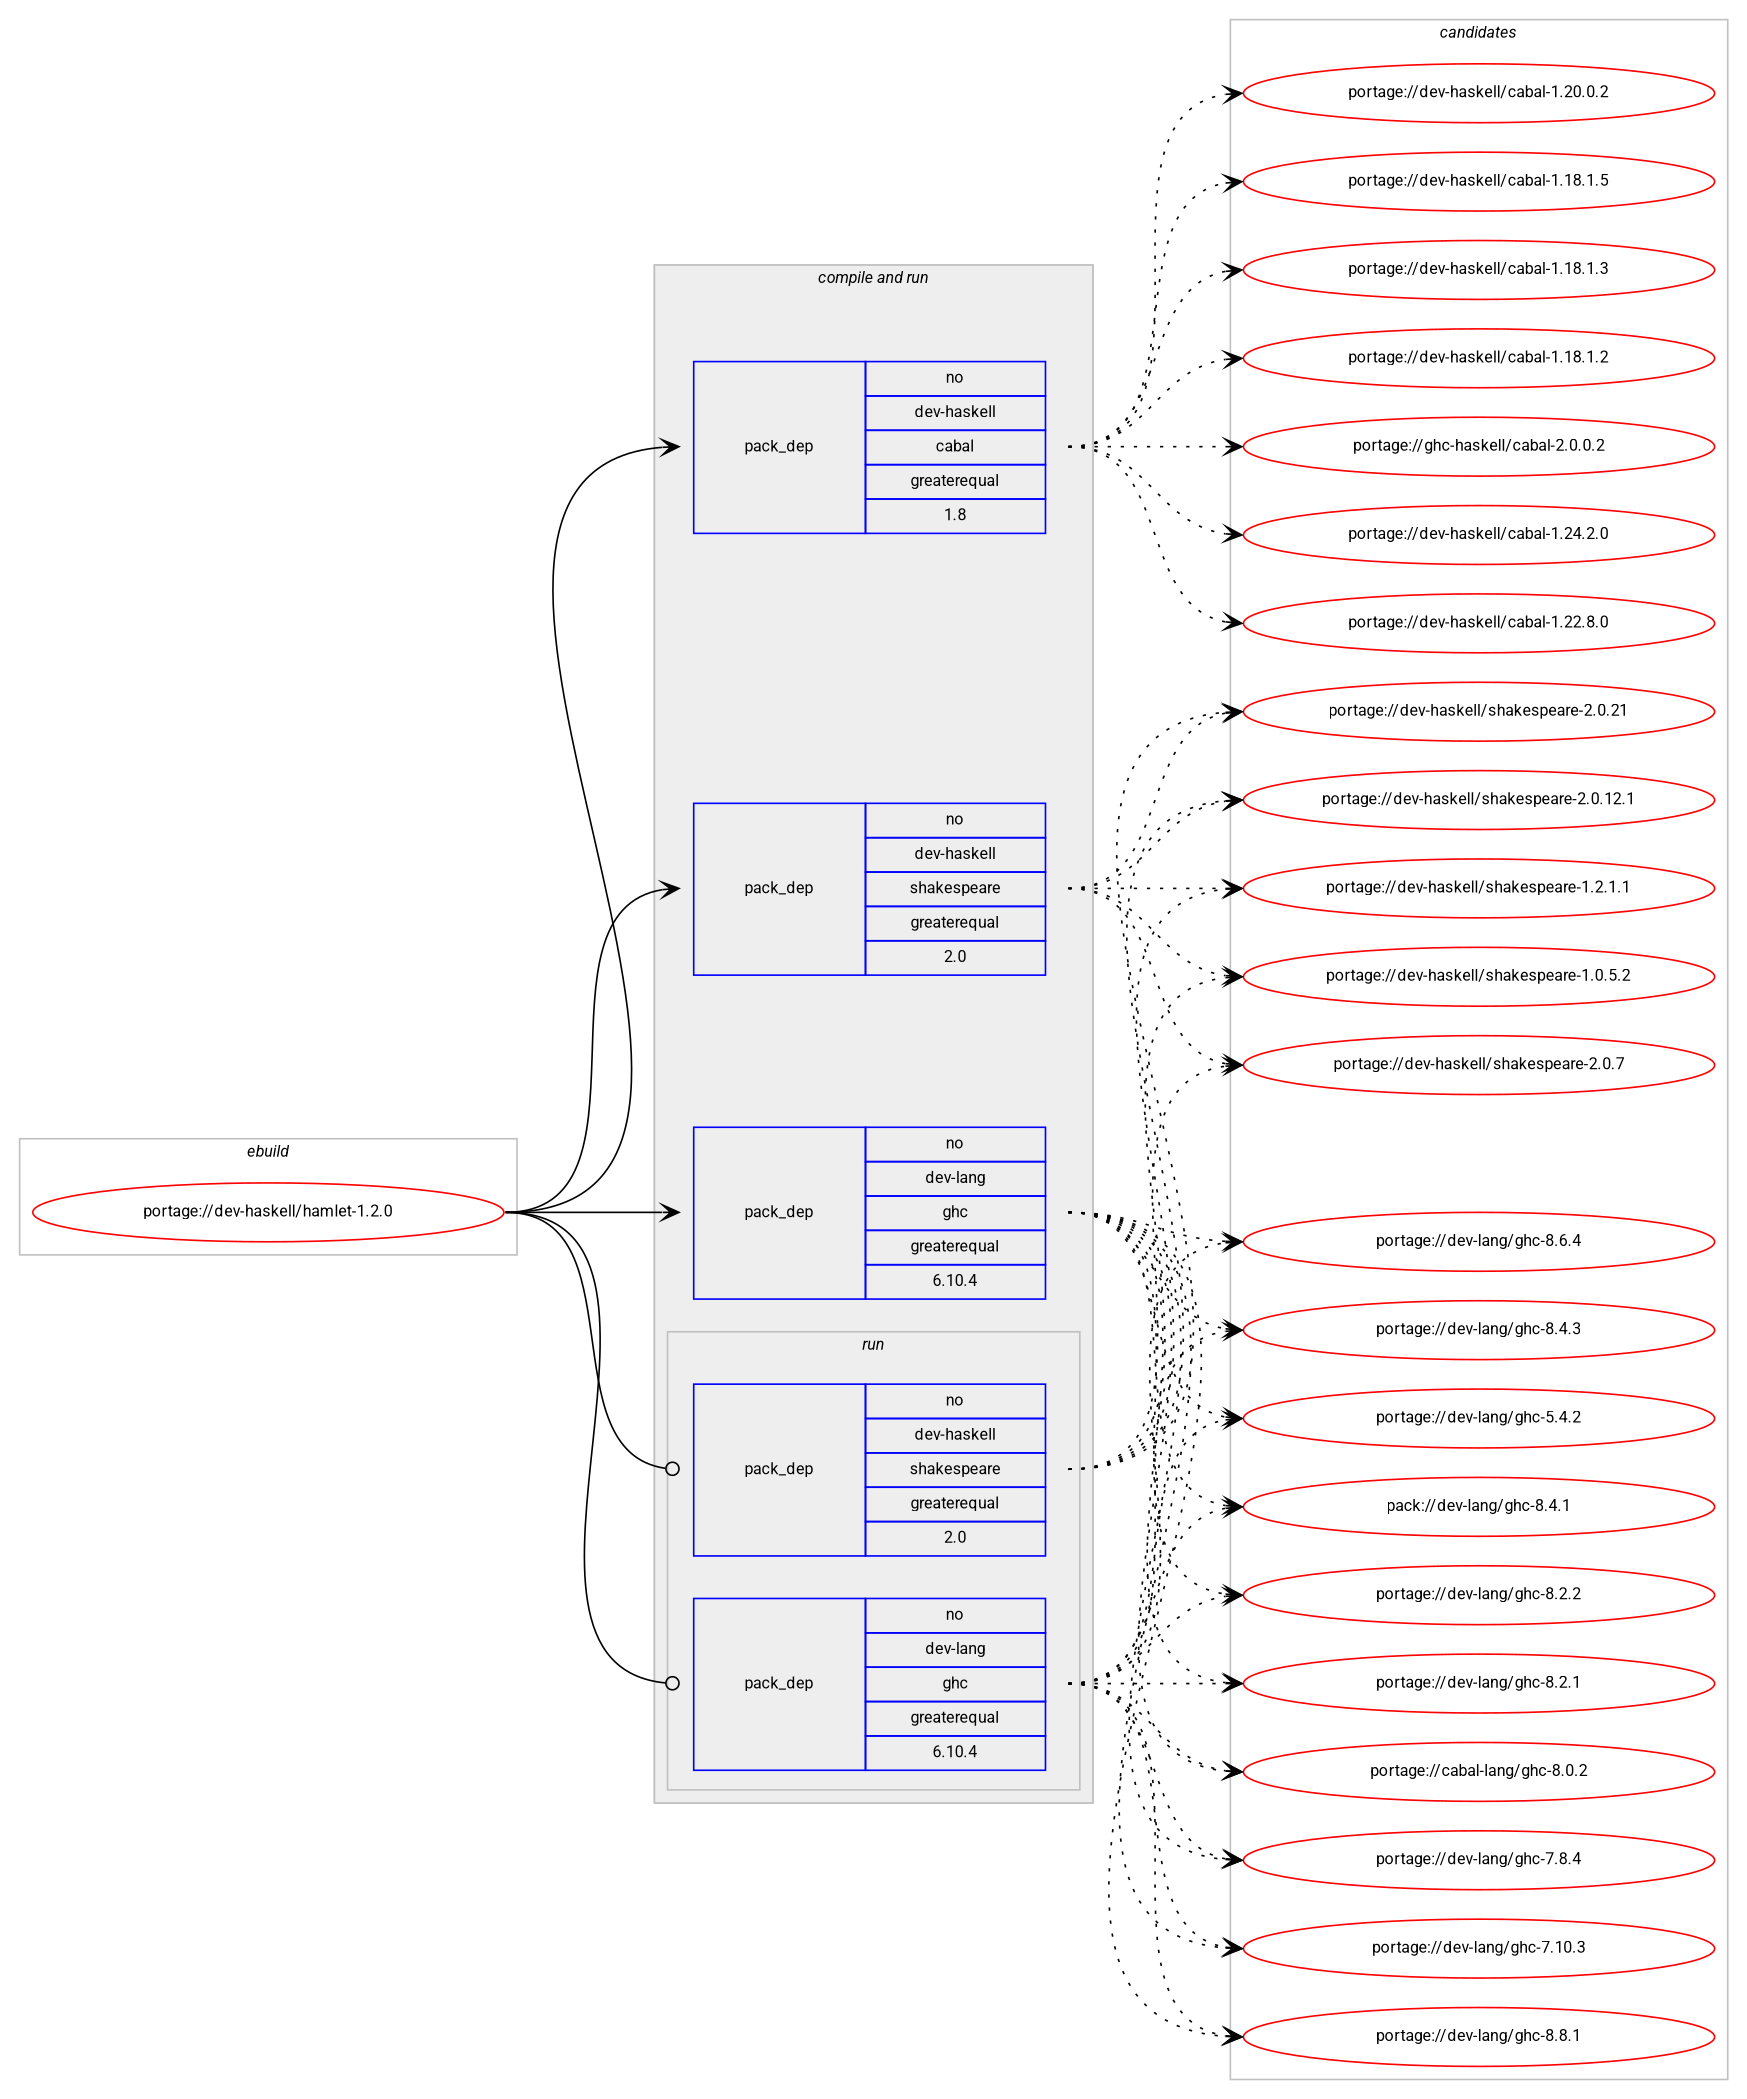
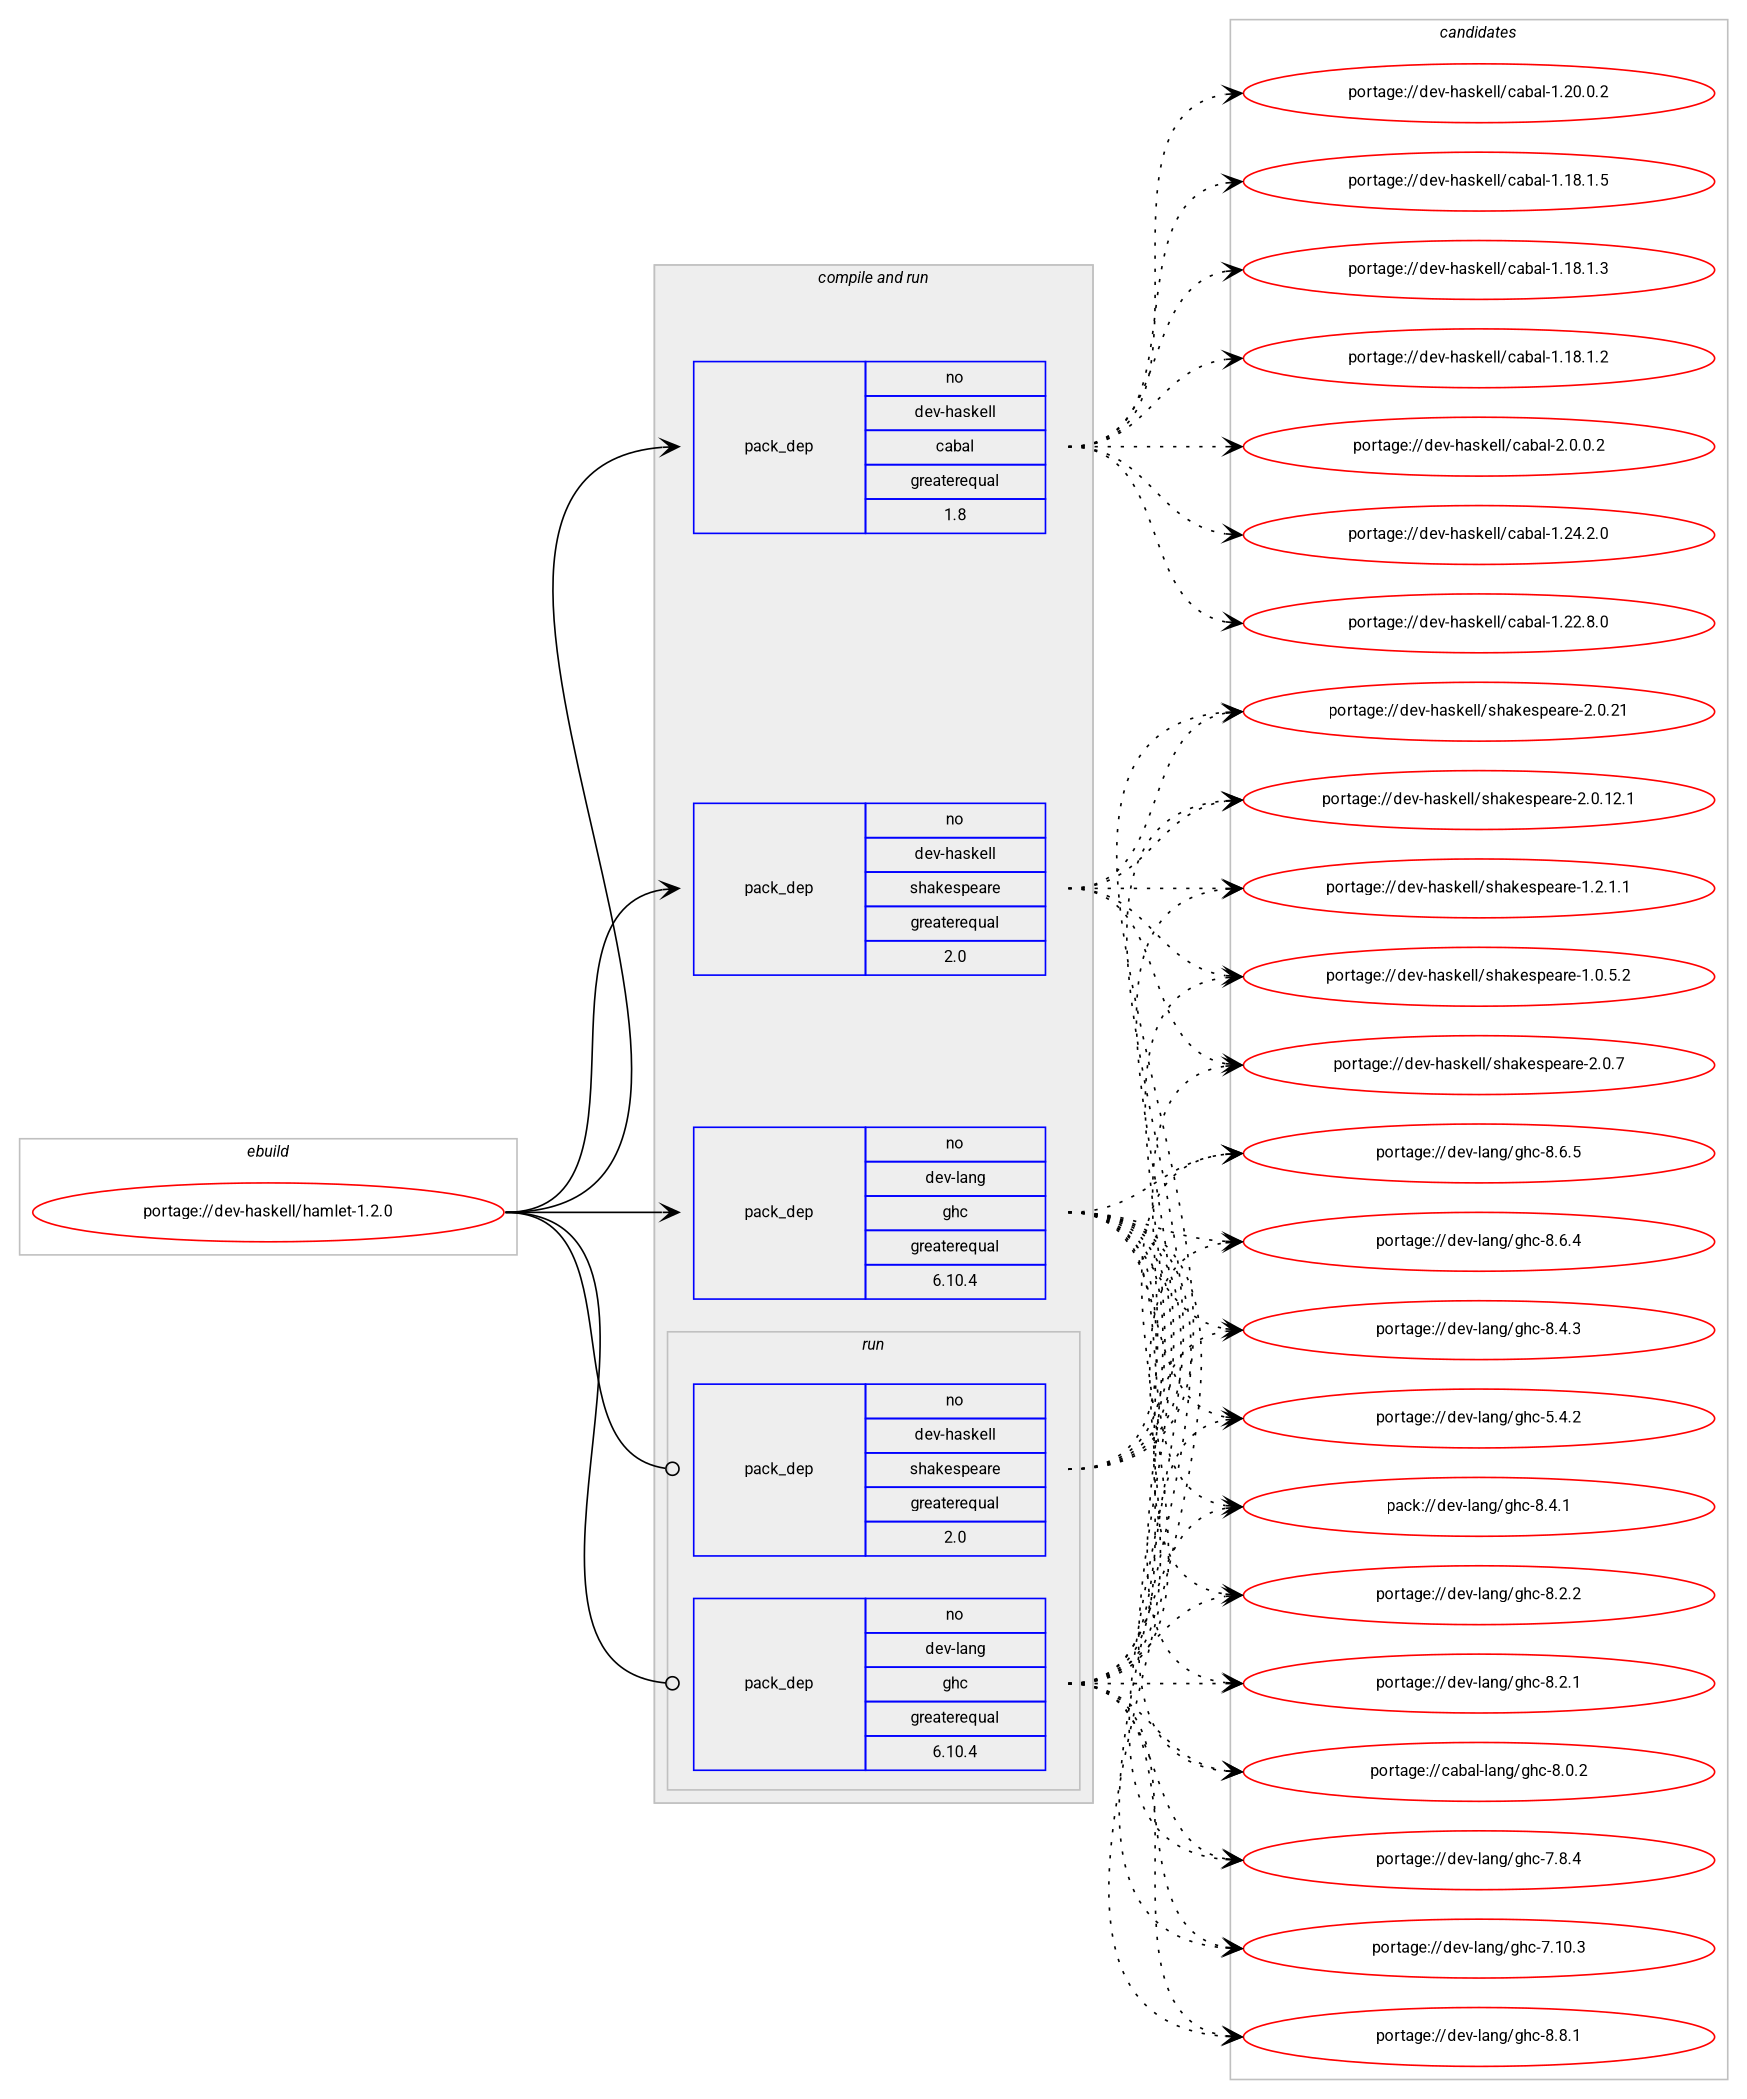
  digraph {
    compound=true
    concentrate=true
    fontname=Roboto
    fontsize=10
    newrank=true
    rankdir=LR
    ranksep=1.5
    node [color=red fontname=Roboto fontsize=10]
    edge [arrowhead=vee fontname=Roboto headport=w style=dotted tailport=e weight=100]
    n1 [label="portage://dev-haskell/hamlet-1.2.0" width=4]
    n2 [color=blue label=<<TABLE BORDER="0" CELLBORDER="1" CELLSPACING="0" CELLPADDING="4" WIDTH="220"><TR><TD ROWSPAN="6" CELLPADDING="30">pack_dep</TD></TR><TR><TD WIDTH="110">no</TD></TR><TR><TD>dev-haskell</TD></TR><TR><TD>cabal</TD></TR><TR><TD>greaterequal</TD></TR><TR><TD>1.8</TD></TR></TABLE>> shape=none]
    n3 [color=blue label=<<TABLE BORDER="0" CELLBORDER="1" CELLSPACING="0" CELLPADDING="4" WIDTH="220"><TR><TD ROWSPAN="6" CELLPADDING="30">pack_dep</TD></TR><TR><TD WIDTH="110">no</TD></TR><TR><TD>dev-haskell</TD></TR><TR><TD>shakespeare</TD></TR><TR><TD>greaterequal</TD></TR><TR><TD>2.0</TD></TR></TABLE>> shape=none]
    n4 [color=blue label=<<TABLE BORDER="0" CELLBORDER="1" CELLSPACING="0" CELLPADDING="4" WIDTH="220"><TR><TD ROWSPAN="6" CELLPADDING="30">pack_dep</TD></TR><TR><TD WIDTH="110">no</TD></TR><TR><TD>dev-lang</TD></TR><TR><TD>ghc</TD></TR><TR><TD>greaterequal</TD></TR><TR><TD>6.10.4</TD></TR></TABLE>> shape=none]
    n5 [color=blue label=<<TABLE BORDER="0" CELLBORDER="1" CELLSPACING="0" CELLPADDING="4" WIDTH="220"><TR><TD ROWSPAN="6" CELLPADDING="30">pack_dep</TD></TR><TR><TD WIDTH="110">no</TD></TR><TR><TD>dev-haskell</TD></TR><TR><TD>shakespeare</TD></TR><TR><TD>greaterequal</TD></TR><TR><TD>2.0</TD></TR></TABLE>> shape=none]
    n6 [color=blue label=<<TABLE BORDER="0" CELLBORDER="1" CELLSPACING="0" CELLPADDING="4" WIDTH="220"><TR><TD ROWSPAN="6" CELLPADDING="30">pack_dep</TD></TR><TR><TD WIDTH="110">no</TD></TR><TR><TD>dev-lang</TD></TR><TR><TD>ghc</TD></TR><TR><TD>greaterequal</TD></TR><TR><TD>6.10.4</TD></TR></TABLE>> shape=none]
-   n7 [label="portage://ghc-haskell/cabal-2.0.0.2" width=4]
+   n7 [label="portage://dev-haskell/cabal-2.0.0.2" width=4]
    n8 [label="portage://dev-haskell/cabal-1.24.2.0" width=4]
    n9 [label="portage://dev-haskell/cabal-1.22.8.0" width=4]
    n10 [label="portage://dev-haskell/cabal-1.20.0.2" width=4]
    n11 [label="portage://dev-haskell/cabal-1.18.1.5" width=4]
    n12 [label="portage://dev-haskell/cabal-1.18.1.3" width=4]
    n13 [label="portage://dev-haskell/cabal-1.18.1.2" width=4]
    n14 [label="portage://dev-haskell/shakespeare-2.0.7" width=4]
    n15 [label="portage://dev-haskell/shakespeare-2.0.21" width=4]
    n16 [label="portage://dev-haskell/shakespeare-2.0.12.1" width=4]
    n17 [label="portage://dev-haskell/shakespeare-1.2.1.1" width=4]
    n18 [label="portage://dev-haskell/shakespeare-1.0.5.2" width=4]
    n19 [label="portage://dev-lang/ghc-8.8.1" width=4]
+   n20 [label="portage://dev-lang/ghc-8.6.5" width=4]
    n21 [label="portage://dev-lang/ghc-8.6.4" width=4]
    n22 [label="portage://dev-lang/ghc-8.4.3" width=4]
    n23 [label="portage://dev-lang/ghc-5.4.2" width=4]
    n24 [label="pack://dev-lang/ghc-8.4.1" width=4]
    n25 [label="portage://dev-lang/ghc-8.2.2" width=4]
    n26 [label="portage://dev-lang/ghc-8.2.1" width=4]
    n27 [label="portage://cabal-lang/ghc-8.0.2" width=4]
    n28 [label="portage://dev-lang/ghc-7.8.4" width=4]
    n29 [label="portage://dev-lang/ghc-7.10.3" width=4]
    subgraph cluster_1 {
      color=gray
      label=<<i>ebuild</i>>
      n1
    }
    subgraph cluster_2 {
      color=gray
      label=<<i>dependencies</i>>
      subgraph cluster_3 {
        color=gray
        fillcolor="#eeeeee"
        label=<<i>compile</i>>
        style=filled
        subgraph sub_4 {
          color=gray
          fillcolor="#eeeeee"
          label=<<i>compile</i>>
          style=filled
          n2
        }
        subgraph sub_5 {
          color=gray
          fillcolor="#eeeeee"
          label=<<i>compile</i>>
          style=filled
          n3
        }
        subgraph sub_6 {
          color=gray
          fillcolor="#eeeeee"
          label=<<i>compile</i>>
          style=filled
          n4
        }
      }
      subgraph cluster_7 {
        color=gray
        fillcolor="#eeeeee"
        label=<<i>compile and run</i>>
        style=filled
      }
      subgraph cluster_8 {
        color=gray
        fillcolor="#eeeeee"
        label=<<i>run</i>>
        style=filled
        subgraph sub_9 {
          color=gray
          fillcolor="#eeeeee"
          label=<<i>run</i>>
          style=filled
          n5
        }
        subgraph sub_10 {
          color=gray
          fillcolor="#eeeeee"
          label=<<i>run</i>>
          style=filled
          n6
        }
      }
    }
    subgraph cluster_11 {
      color=gray
      label=<<i>candidates</i>>
      rank=same
      subgraph sub_12 {
        color=black
        label=<<i>candidates</i>>
        nodesep=1
        rank=same
        n7
        n8
        n9
        n10
        n11
        n12
        n13
      }
      subgraph sub_13 {
        color=black
        label=<<i>candidates</i>>
        nodesep=1
        rank=same
        n14
        n15
        n16
        n17
        n18
      }
      subgraph sub_14 {
        color=black
        label=<<i>candidates</i>>
        nodesep=1
        rank=same
        n19
+       n20
        n21
        n22
        n23
        n24
        n25
        n26
        n27
        n28
        n29
      }
      subgraph sub_15 {
        color=black
        label=<<i>candidates</i>>
        nodesep=1
        rank=same
        n14
        n15
        n16
        n17
        n18
      }
      subgraph sub_16 {
        color=black
        label=<<i>candidates</i>>
        nodesep=1
        rank=same
        n19
+       n20
        n21
        n22
        n23
        n24
        n25
        n26
        n27
        n28
        n29
      }
    }
    n1 -> n2 [style=solid weight=20]
    n1 -> n3 [style=solid weight=20]
    n1 -> n4 [style=solid weight=20]
    n1 -> n5 [arrowhead=odot style=solid weight=20]
    n1 -> n6 [arrowhead=odot style=solid weight=20]
    n2 -> n7
    n2 -> n8
    n2 -> n9
    n2 -> n10
    n2 -> n11
    n2 -> n12
    n2 -> n13
    n3 -> n14
    n3 -> n15
    n3 -> n16
    n3 -> n17
    n3 -> n18
    n4 -> n19
+   n4 -> n20
    n4 -> n21
    n4 -> n22
    n4 -> n23
    n4 -> n24
    n4 -> n25
    n4 -> n26
    n4 -> n27
    n4 -> n28
    n4 -> n29
    n5 -> n14
    n5 -> n15
    n5 -> n16
    n5 -> n17
    n5 -> n18
    n6 -> n19
+   n6 -> n20
    n6 -> n21
    n6 -> n22
    n6 -> n23
    n6 -> n24
    n6 -> n25
    n6 -> n26
    n6 -> n27
    n6 -> n28
    n6 -> n29
  }
